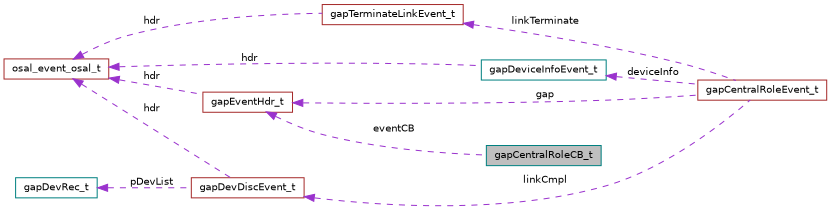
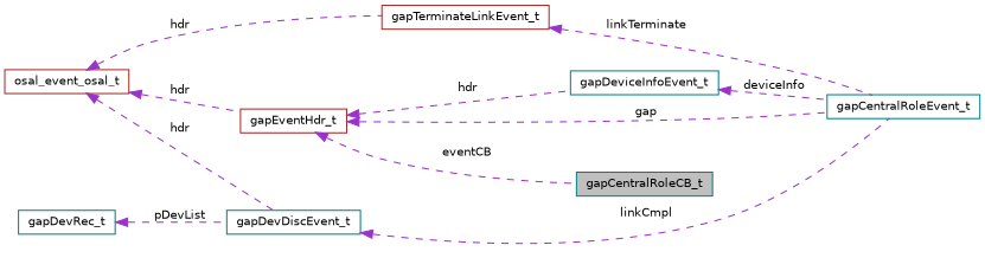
  digraph {
    rankdir=LR
    node [color=teal fillcolor=white fontname=Helvetica fontsize=10 shape=record style=filled]
    edge [color=darkorchid3 dir=back fontname=Helvetica fontsize=10 labelfontname=Helvetica labelfontsize=10 style=dashed]
    n1 [fillcolor=grey75 fontcolor=black height=0.2 label=gapCentralRoleCB_t width=0.4]
-   n2 [color=brown height=0.2 label=gapCentralRoleEvent_t width=0.4]
+   n2 [height=0.2 label=gapCentralRoleEvent_t width=0.4]
    n3 [color=brown height=0.2 label=gapTerminateLinkEvent_t width=0.4]
    n4 [color=brown height=0.2 label=osal_event_osal_t width=0.4]
    n5 [color=brown height=0.2 label=gapEventHdr_t width=0.4]
-   n6 [color=brown height=0.2 label=gapDevDiscEvent_t width=0.4]
+   n6 [height=0.2 label=gapDevDiscEvent_t width=0.4]
    n7 [height=0.2 label=gapDeviceInfoEvent_t width=0.4]
    n8 [height=0.2 label=gapDevRec_t width=0.4]
    n3 -> n2 [label=" linkTerminate"]
    n4 -> n3 [label=" hdr"]
    n4 -> n5 [label=" hdr"]
    n4 -> n6 [label=" hdr"]
-   n4 -> n7 [label=" hdr"]
+   n5 -> n7 [label=" hdr"]
    n5 -> n1 [label=" eventCB"]
    n5 -> n2 [label=" gap"]
    n6 -> n2 [label=" linkCmpl"]
    n7 -> n2 [label=" deviceInfo"]
    n8 -> n6 [label=" pDevList"]
  }
